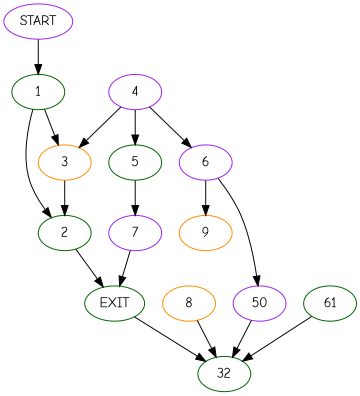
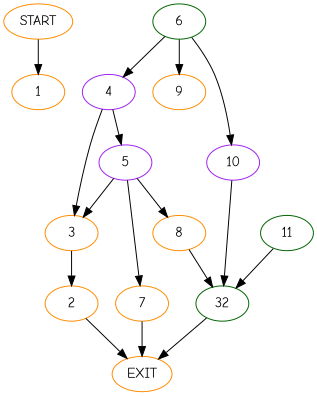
  digraph {
    fontname="Comic Neue"
    node [color=darkorange fontname="Comic Neue"]
    edge [fontname="Comic Neue"]
-   n1 [color=purple label=START]
-   1 [color=darkgreen]
-   2 [color=darkgreen]
+   n1 [label=START]
+   1
+   2
    3
-   n5 [color=darkgreen label=EXIT]
+   n5 [label=EXIT]
    4 [color=purple]
-   5 [color=darkgreen]
-   6 [color=purple]
-   7 [color=purple]
+   5 [color=purple]
+   6 [color=darkgreen]
+   7
    8
    9
-   10 [color=purple label=50]
+   10 [color=purple]
    n13 [color=darkgreen label=32]
-   11 [color=darkgreen label=61]
+   11 [color=darkgreen]
    n1 -> 1
-   1 -> 2
-   1 -> 3
+   5 -> 3
    2 -> n5
    3 -> 2
    4 -> 3
    4 -> 5
-   4 -> 6
+   6 -> 4
    5 -> 7
+   5 -> 8
    6 -> 9
    6 -> 10
    7 -> n5
    8 -> n13
    10 -> n13
-   n5 -> n13
+   n13 -> n5
    11 -> n13
  }
